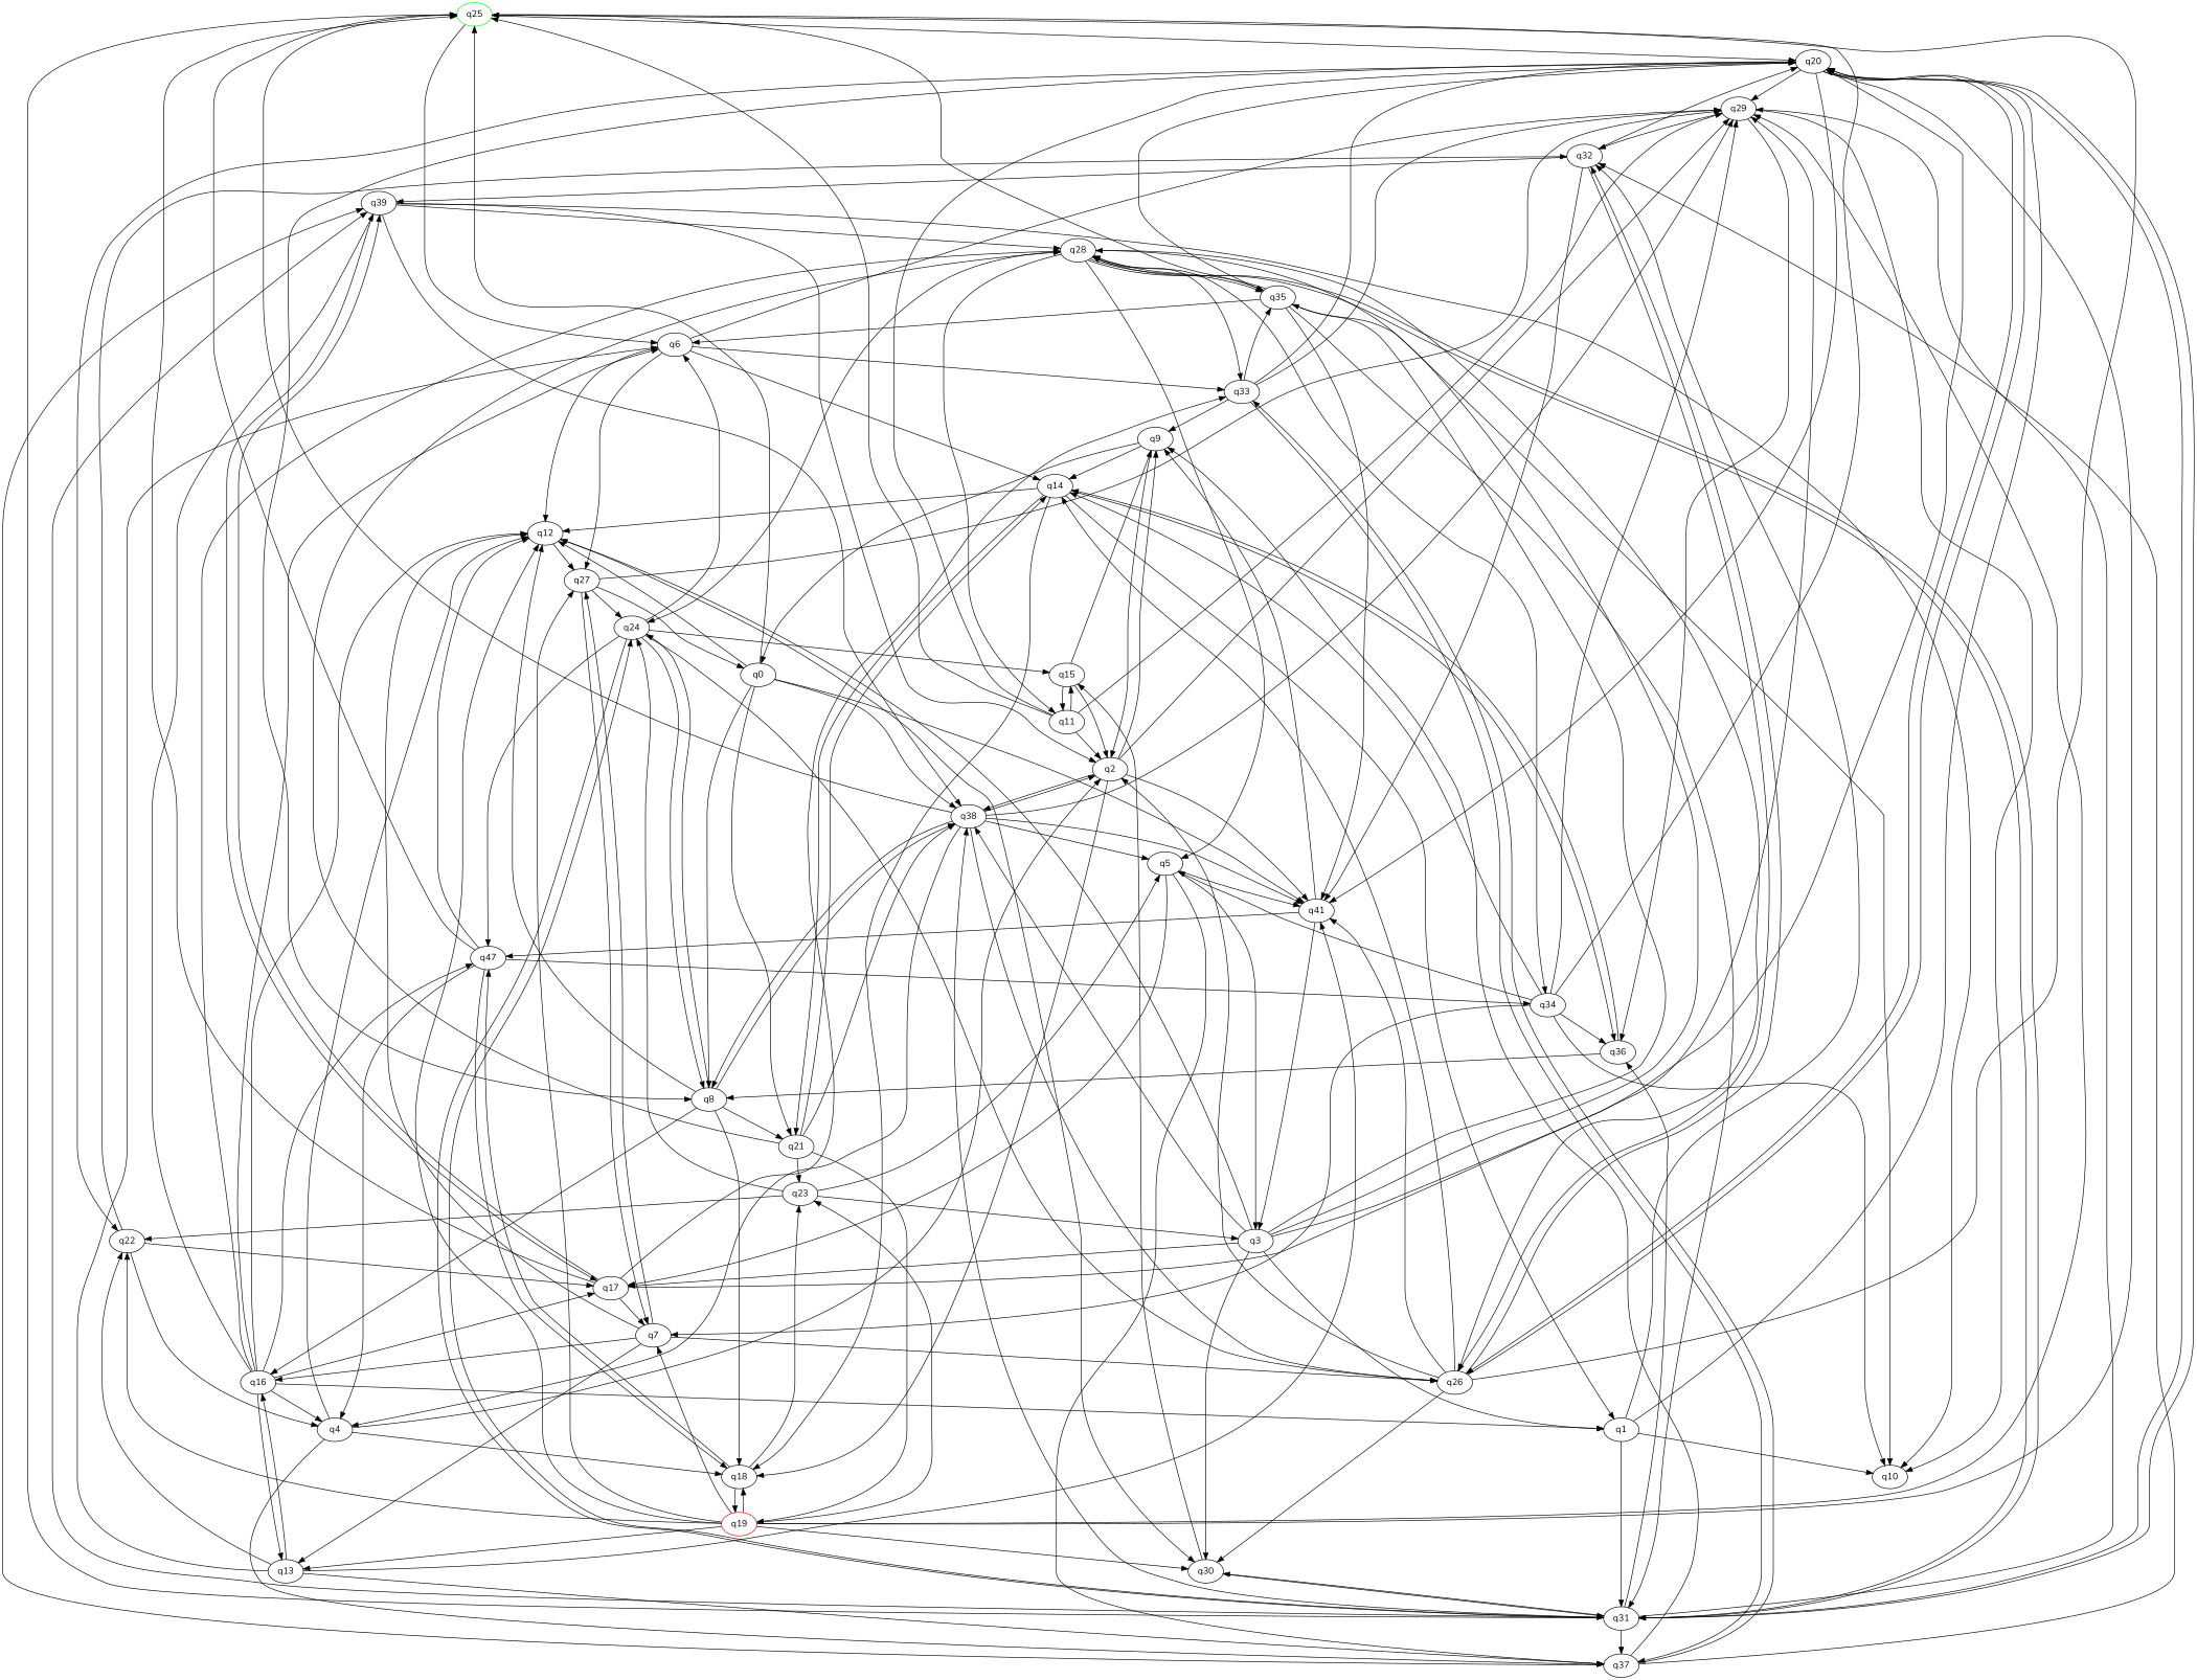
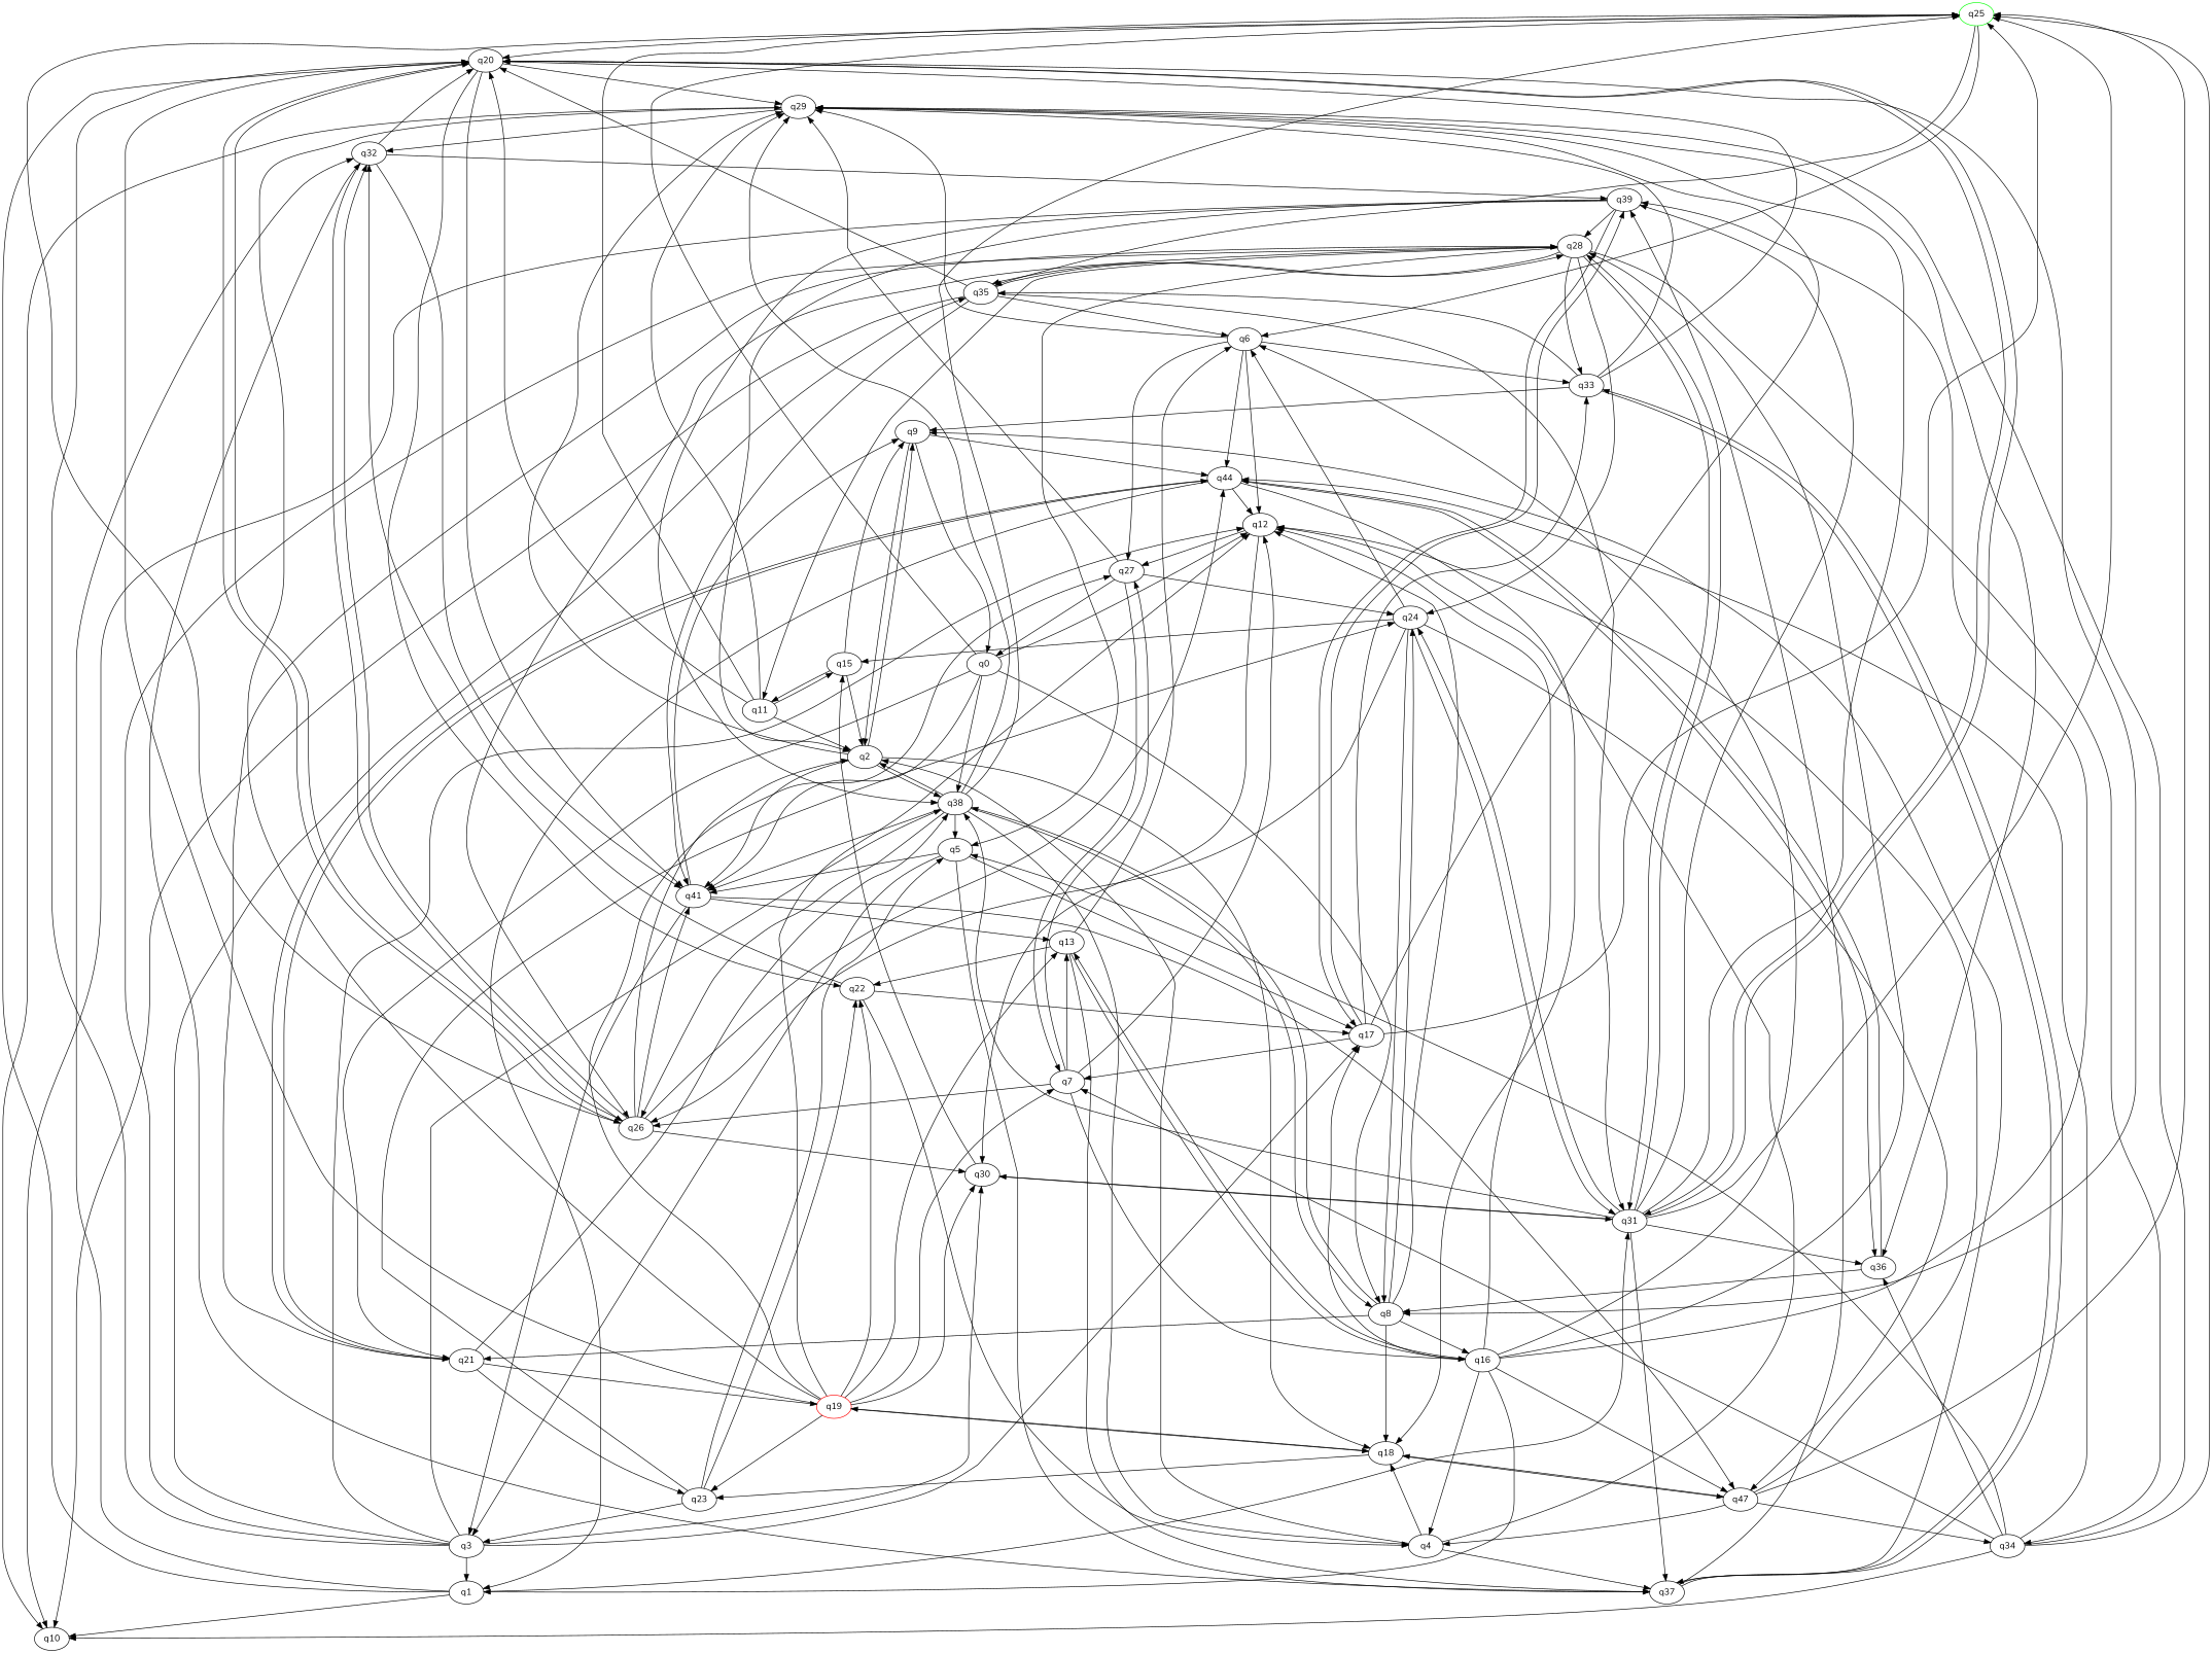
  digraph {
    fontname=Nunito
    node [fontname=Nunito]
    edge [fontname=Nunito]
    q25 [color=green initial=1]
    q20
    q35
    q6
    q29
    q22
    q8
    q41
    q26
    q31
    q28
    q10
    q12
    q27
-   q14
+   q14 [label=q44]
    q33
    q19 [color=red final=1]
    q18
    q30
    q7
    q13
    q23
    n23 [label=q47]
    q32
    q36
    q15
    q0
    q24
    q16
    q37
    q4
    q17
    q5
    q3
    q21
    q38
    q2
    q9
    q1
    q39
    q11
    q34
    q25 -> q20
    q25 -> q35
    q25 -> q6
    q20 -> q29
    q20 -> q22
    q20 -> q8
    q20 -> q41
    q20 -> q26
    q20 -> q31
    q35 -> q20
    q35 -> q6
    q35 -> q41
    q35 -> q31
    q35 -> q28
    q35 -> q10
    q6 -> q29
    q6 -> q12
    q6 -> q27
    q6 -> q14
    q6 -> q33
    q29 -> q10
    q29 -> q32
    q29 -> q36
    q22 -> q32
    q22 -> q4
    q22 -> q17
    q8 -> q12
    q8 -> q18
    q8 -> q24
    q8 -> q16
    q8 -> q21
    q8 -> q38
    q41 -> n23
    q41 -> q3
    q41 -> q9
    q26 -> q25
    q26 -> q20
    q26 -> q41
    q26 -> q14
    q26 -> q30
    q26 -> q32
    q26 -> q2
    q31 -> q25
    q31 -> q20
    q31 -> q29
    q31 -> q28
    q31 -> q30
    q31 -> q36
    q31 -> q24
    q31 -> q37
    q31 -> q38
    q31 -> q39
    q28 -> q35
    q28 -> q26
    q28 -> q31
    q28 -> q33
    q28 -> q24
    q28 -> q5
    q28 -> q11
    q28 -> q34
    q12 -> q27
    q12 -> q30
    q27 -> q29
    q27 -> q7
    q27 -> q0
    q27 -> q24
    q14 -> q12
    q14 -> q18
    q14 -> q36
    q14 -> q21
    q14 -> q1
    q33 -> q20
    q33 -> q35
    q33 -> q29
    q33 -> q37
    q33 -> q9
    q19 -> q20
    q19 -> q29
    q19 -> q22
    q19 -> q12
    q19 -> q27
    q19 -> q18
    q19 -> q30
    q19 -> q7
    q19 -> q13
    q19 -> q23
    q18 -> q19
    q18 -> q23
    q18 -> n23
    q30 -> q31
    q30 -> q15
    q7 -> q26
    q7 -> q12
    q7 -> q27
    q7 -> q13
    q7 -> q16
    q13 -> q6
    q13 -> q22
-   q13 -> q41
+   q41 -> q13
    q13 -> q16
    q13 -> q37
    q23 -> q22
    q23 -> q24
    q23 -> q5
    q23 -> q3
    n23 -> q25
    n23 -> q12
    n23 -> q18
    n23 -> q4
    n23 -> q34
    q32 -> q20
    q32 -> q41
    q32 -> q26
    q32 -> q39
    q36 -> q8
    q36 -> q14
    q15 -> q2
    q15 -> q9
    q15 -> q11
    q0 -> q25
    q0 -> q8
    q0 -> q41
    q0 -> q12
    q0 -> q21
    q0 -> q38
    q24 -> q6
    q24 -> q8
    q24 -> q26
    q24 -> q31
    q24 -> n23
    q24 -> q15
    q16 -> q6
    q16 -> q28
    q16 -> q12
    q16 -> q13
    q16 -> n23
    q16 -> q4
    q16 -> q17
    q16 -> q1
    q16 -> q39
    q37 -> q33
    q37 -> q32
    q37 -> q9
    q37 -> q39
    q4 -> q12
    q4 -> q18
    q4 -> q37
    q4 -> q2
    q17 -> q25
    q17 -> q29
    q17 -> q33
    q17 -> q7
    q17 -> q39
    q5 -> q41
    q5 -> q37
    q5 -> q17
    q5 -> q3
    q3 -> q20
    q3 -> q35
    q3 -> q28
    q3 -> q12
    q3 -> q30
    q3 -> q17
    q3 -> q38
    q3 -> q1
    q21 -> q28
    q21 -> q14
    q21 -> q19
    q21 -> q23
    q21 -> q38
    q38 -> q25
    q38 -> q29
    q38 -> q8
    q38 -> q41
    q38 -> q26
    q38 -> q4
    q38 -> q5
    q38 -> q2
    q2 -> q29
    q2 -> q41
    q2 -> q18
    q2 -> q38
    q2 -> q9
    q9 -> q14
    q9 -> q0
    q9 -> q2
    q1 -> q20
    q1 -> q31
    q1 -> q10
    q1 -> q32
    q39 -> q28
    q39 -> q10
    q39 -> q17
    q39 -> q38
    q39 -> q2
    q11 -> q25
    q11 -> q20
    q11 -> q29
    q11 -> q15
    q11 -> q2
    q34 -> q25
    q34 -> q29
    q34 -> q10
    q34 -> q14
    q34 -> q7
    q34 -> q36
    q34 -> q5
  }
